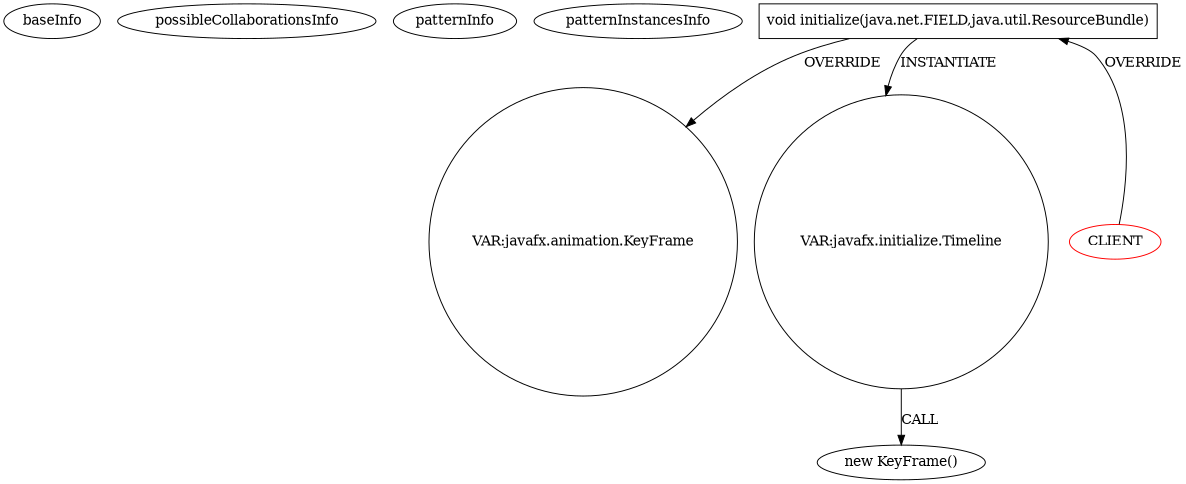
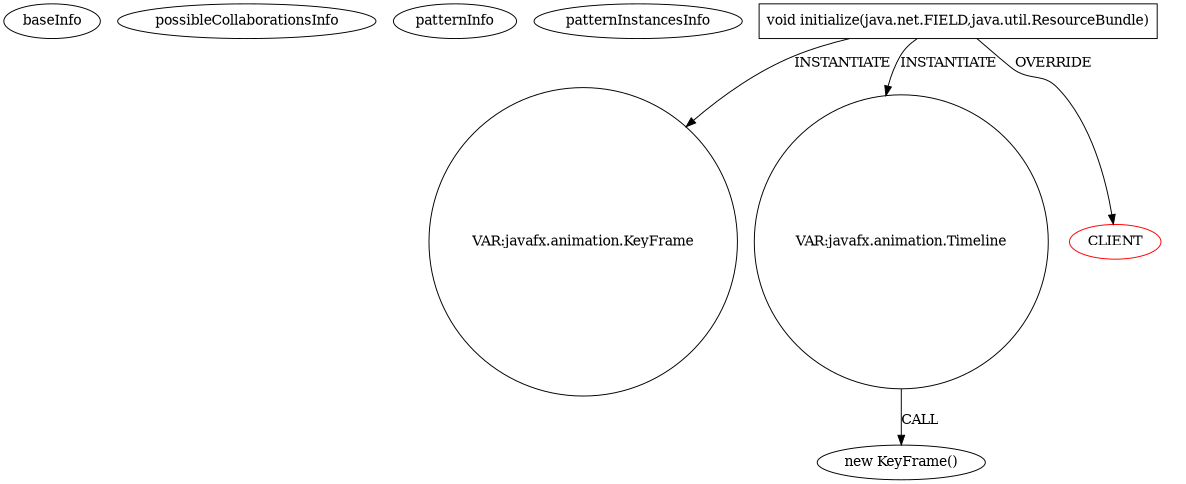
  digraph {
    node [isFrameworkType=false]
    baseInfo [category=pattern graphId=625 isAnonymous=false possibleRelation=false isFrameworkType=""]
    possibleCollaborationsInfo [isFrameworkType=""]
    patternInfo [frequency=2.0 patternRootClient=0 isFrameworkType=""]
    patternInstancesInfo [0="geyrix57-Proyecto_1_Bases~/geyrix57-Proyecto_1_Bases/Proyecto_1_Bases-master/src/Control/ControlLog.java~ControlLog~2710" 1="bjornbil-reservatie~/bjornbil-reservatie/reservatie-master/ReservatieKommaFinal/src/be/khleuven/bjornbillen/controller/MainController.java~MainController~2178" isFrameworkType=""]
    n5 [label="new KeyFrame()" vertexType=CONSTRUCTOR_CALL]
    n6 [label="VAR:javafx.animation.KeyFrame" shape=circle vertexType=VARIABLE_EXPRESION]
    n7 [label="void initialize(java.net.FIELD,java.util.ResourceBundle)" shape=box vertexType=OVERRIDING_METHOD_DECLARATION]
-   n8 [label="VAR:javafx.initialize.Timeline" shape=circle vertexType=VARIABLE_EXPRESION]
+   n8 [label="VAR:javafx.animation.Timeline" shape=circle vertexType=VARIABLE_EXPRESION]
    n9 [color=red label=CLIENT vertexType=ROOT_CLIENT_CLASS_DECLARATION]
-   n7 -> n6 [label=OVERRIDE]
+   n7 -> n6 [label=INSTANTIATE]
    n7 -> n8 [label=INSTANTIATE]
    n8 -> n5 [label=CALL]
-   n9 -> n7 [label=OVERRIDE]
+   n7 -> n9 [label=OVERRIDE]
  }
